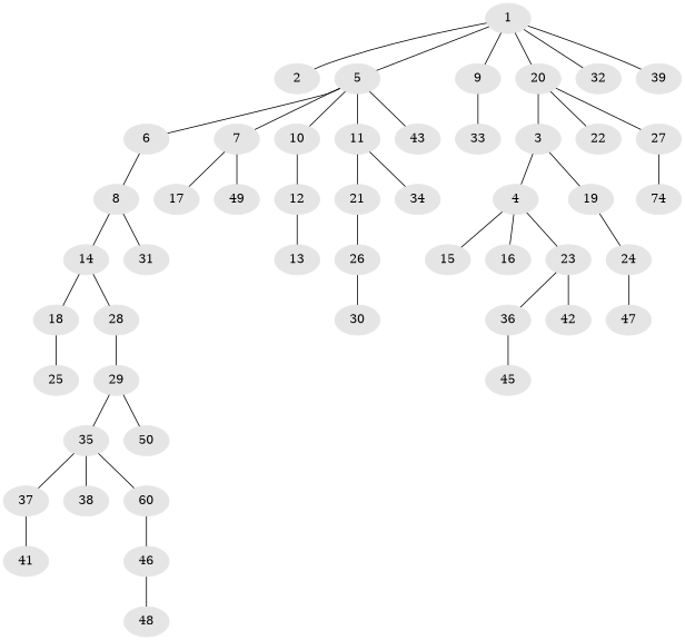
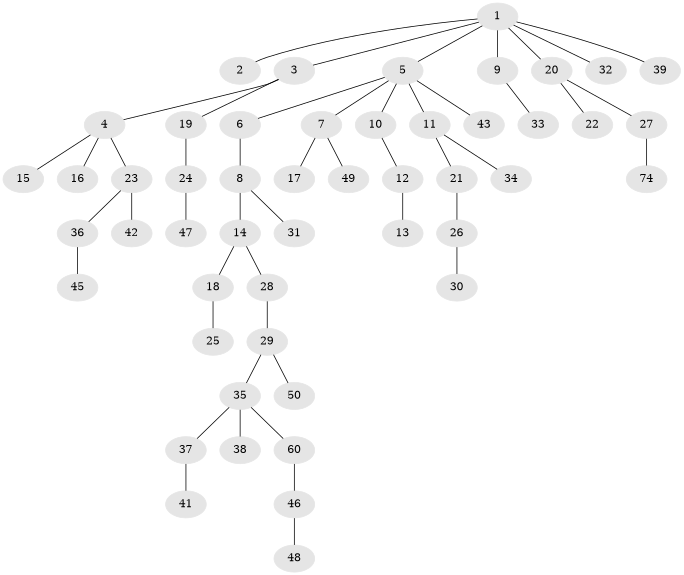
  graph {
    node [color=gray90 style=filled]
    1
    2
    3
    5
    9
    20
    32
    39
    4
    19
    6
    7
    10
    11
    43
    33
    22
    27
    15
    16
    23
    24
    36
    42
    8
    17
    49
    12
    21
    34
    14
    31
    18
    28
    13
    26
    25
    29
    47
    n40 [label=74]
    30
    45
    35
    50
    37
    38
    n47 [label=60]
    41
    46
    48
    1 -- 2
-   20 -- 3
+   1 -- 3
    1 -- 5
    1 -- 9
    1 -- 20
    1 -- 32
    1 -- 39
    3 -- 4
    3 -- 19
    5 -- 6
    5 -- 7
    5 -- 10
    5 -- 11
    5 -- 43
    9 -- 33
    20 -- 22
    20 -- 27
    4 -- 15
    4 -- 16
    4 -- 23
    19 -- 24
    6 -- 8
    7 -- 17
    7 -- 49
    10 -- 12
    11 -- 21
    11 -- 34
    27 -- n40
    23 -- 36
    23 -- 42
    24 -- 47
    36 -- 45
    8 -- 14
    8 -- 31
    12 -- 13
    21 -- 26
    14 -- 18
    14 -- 28
    18 -- 25
    28 -- 29
    26 -- 30
    29 -- 35
    29 -- 50
    35 -- 37
    35 -- 38
    35 -- n47
    37 -- 41
    n47 -- 46
    46 -- 48
  }
